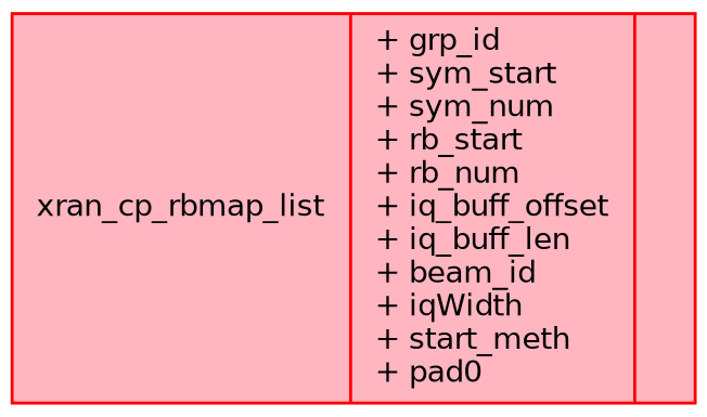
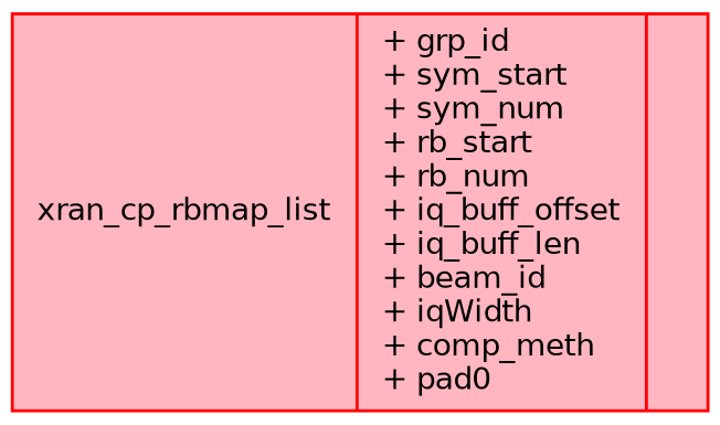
  digraph {
    rankdir=LR
-   n1 [color=red fillcolor=lightpink fontcolor=black fontname=Helvetica fontsize=10 height=0.2 label="{xran_cp_rbmap_list\n|+ grp_id\l+ sym_start\l+ sym_num\l+ rb_start\l+ rb_num\l+ iq_buff_offset\l+ iq_buff_len\l+ beam_id\l+ iqWidth\l+ start_meth\l+ pad0\l|}" shape=record style=filled width=0.4]
+   n1 [color=red fillcolor=lightpink fontcolor=black fontname=Helvetica fontsize=10 height=0.2 label="{xran_cp_rbmap_list\n|+ grp_id\l+ sym_start\l+ sym_num\l+ rb_start\l+ rb_num\l+ iq_buff_offset\l+ iq_buff_len\l+ beam_id\l+ iqWidth\l+ comp_meth\l+ pad0\l|}" shape=record style=filled width=0.4]
  }
